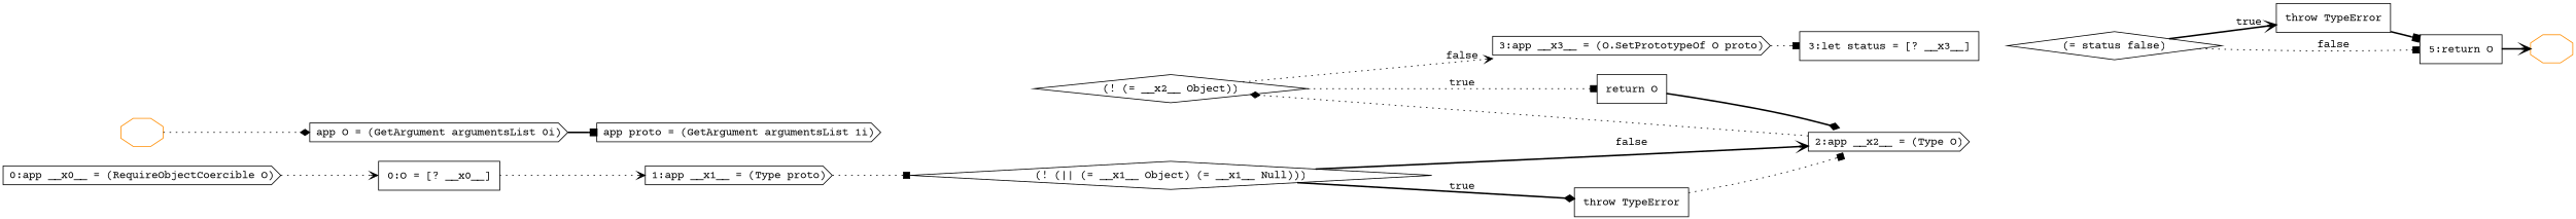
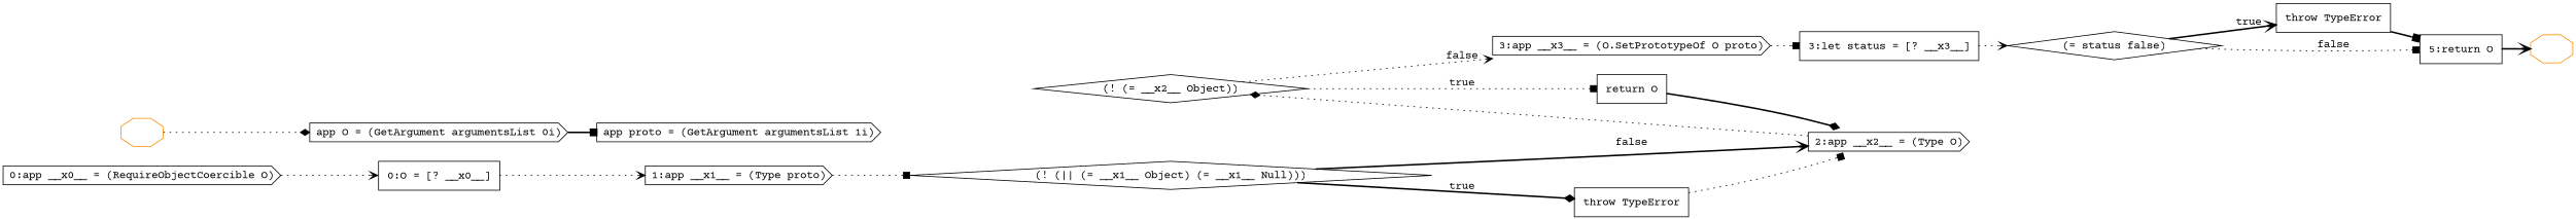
  digraph {
    fontname="Courier Prime"
    rankdir=LR
    node [color=black fillcolor=white fontname="Courier Prime" shape=cds style=filled]
    edge [arrowhead=box color=black fontname="Courier Prime" style=dotted]
    n1 [label=<<font color="black">3:app __x3__ = (O.SetPrototypeOf O proto)</font>>]
    n2 [label=<<font color="black">     <table border="0" cellborder="1" cellspacing="0" cellpadding="10">       <tr><td align="left">3:let status = [? __x3__]</td></tr>     </table>   </font>> margin=0 shape=none]
    n3 [label=<<font color="black">(= status false)</font>> shape=diamond]
    n4 [label=<<font color="black">     <table border="0" cellborder="1" cellspacing="0" cellpadding="10">       <tr><td align="left">throw TypeError</td></tr>     </table>   </font>> margin=0 shape=none]
    n5 [label=<<font color="black">2:app __x2__ = (Type O)</font>>]
    n6 [label=<<font color="black">(! (= __x2__ Object))</font>> shape=diamond]
    n7 [color=darkorange label=" " shape=octagon]
    n8 [label=<<font color="black">app O = (GetArgument argumentsList 0i)</font>>]
    n9 [label=<<font color="black">app proto = (GetArgument argumentsList 1i)</font>>]
    n10 [label=<<font color="black">     <table border="0" cellborder="1" cellspacing="0" cellpadding="10">       <tr><td align="left">return O</td></tr>     </table>   </font>> margin=0 shape=none]
    n11 [label=<<font color="black">     <table border="0" cellborder="1" cellspacing="0" cellpadding="10">       <tr><td align="left">throw TypeError</td></tr>     </table>   </font>> margin=0 shape=none]
    n12 [label=<<font color="black">     <table border="0" cellborder="1" cellspacing="0" cellpadding="10">       <tr><td align="left">5:return O</td></tr>     </table>   </font>> margin=0 shape=none]
    n13 [color=darkorange label=" " shape=octagon]
    n14 [label=<<font color="black">(! (|| (= __x1__ Object) (= __x1__ Null)))</font>> shape=diamond]
    n15 [label=<<font color="black">     <table border="0" cellborder="1" cellspacing="0" cellpadding="10">       <tr><td align="left">0:O = [? __x0__]</td></tr>     </table>   </font>> margin=0 shape=none]
    n16 [label=<<font color="black">1:app __x1__ = (Type proto)</font>>]
    n17 [label=<<font color="black">0:app __x0__ = (RequireObjectCoercible O)</font>>]
    n1 -> n2
+   n2 -> n3 [arrowhead=vee]
    n3 -> n11 [arrowhead=vee label=<<font color="black">true</font>> style=bold]
    n3 -> n12 [label=<<font color="black">false</font>>]
    n4 -> n5
    n5 -> n6 [arrowhead=diamond]
    n6 -> n1 [arrowhead=vee label=<<font color="black">false</font>>]
    n6 -> n10 [label=<<font color="black">true</font>>]
    n7 -> n8 [arrowhead=diamond]
    n8 -> n9 [style=bold]
    n10 -> n5 [arrowhead=diamond style=bold]
    n11 -> n12 [style=bold]
    n12 -> n13 [arrowhead=vee style=bold]
    n14 -> n4 [arrowhead=diamond label=<<font color="black">true</font>> style=bold]
    n14 -> n5 [arrowhead=vee label=<<font color="black">false</font>> style=bold]
    n15 -> n16 [arrowhead=vee]
    n16 -> n14
    n17 -> n15 [arrowhead=vee]
  }
